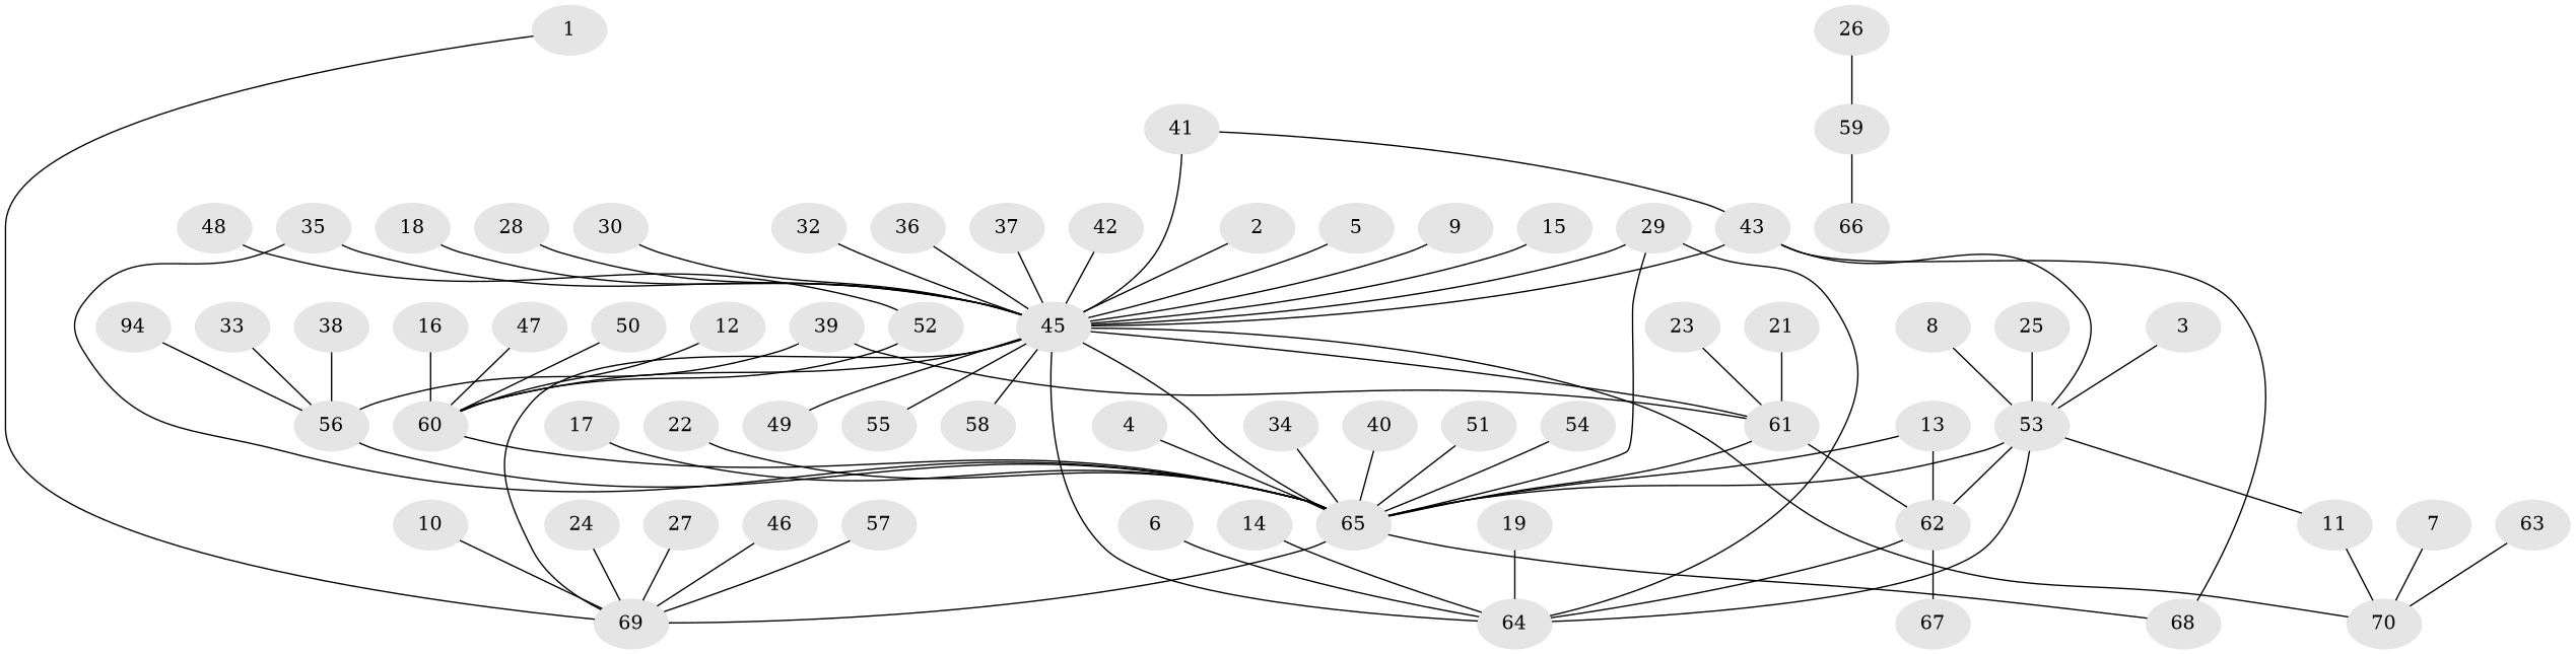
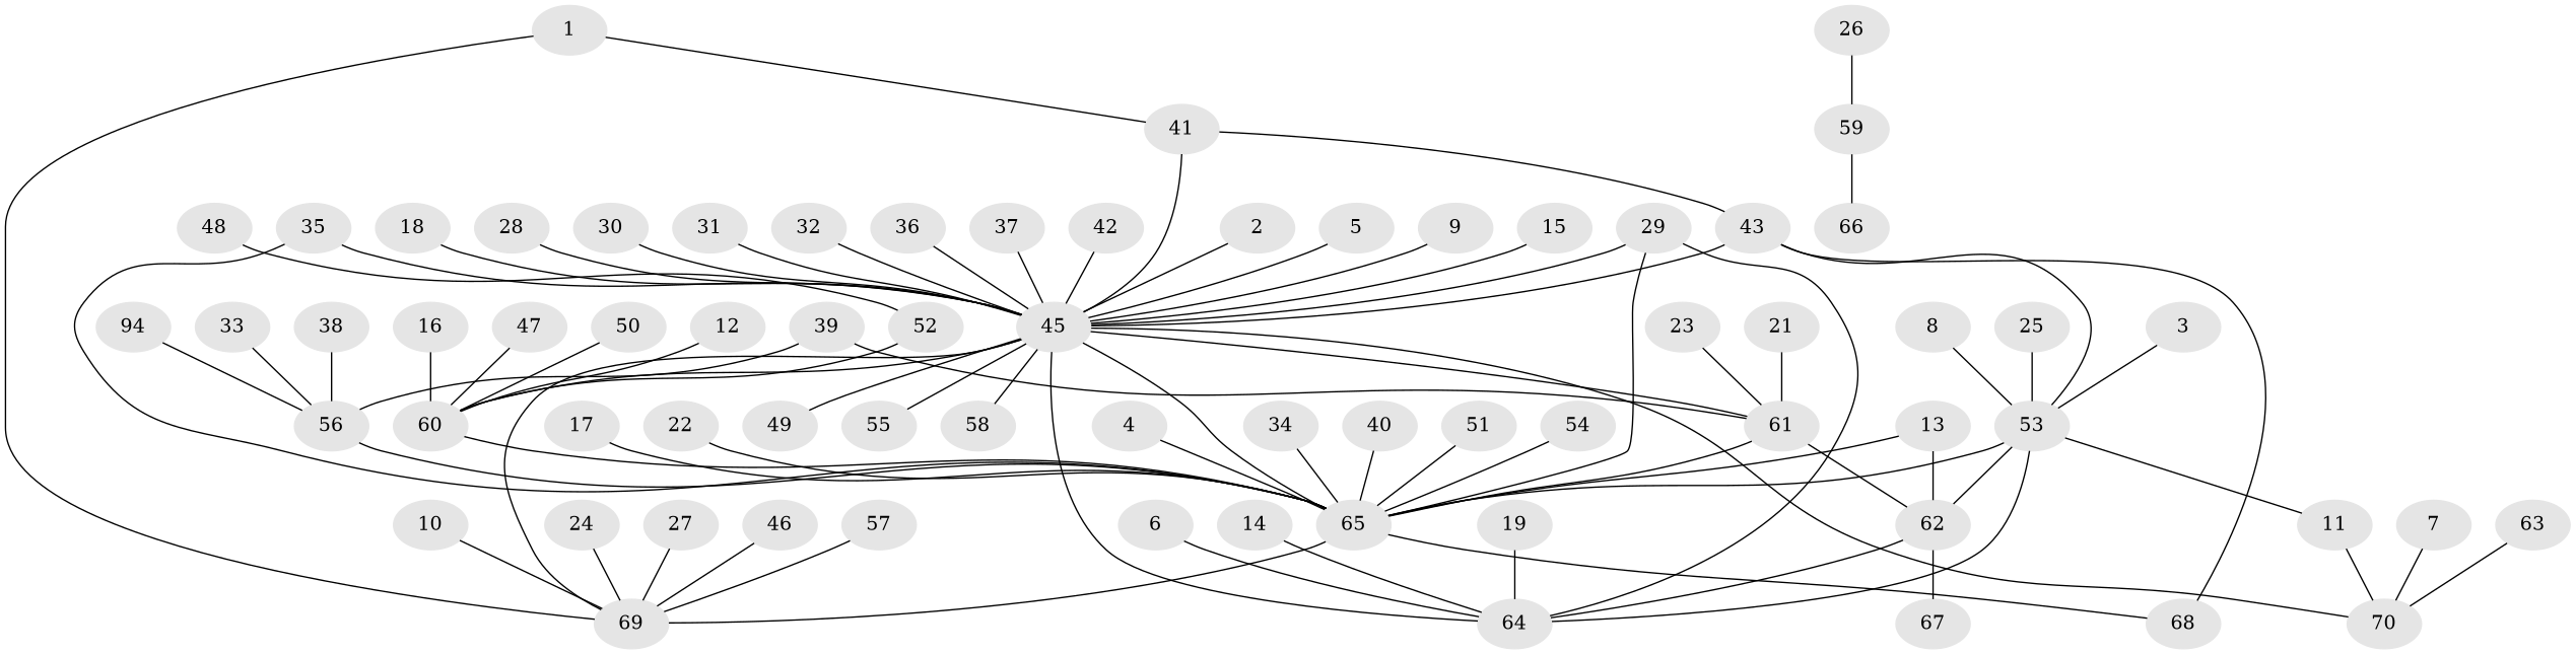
  graph {
    node [color=gray90 style=filled]
    edge [weight=1.0]
    1
    41
    69
    45
    43
    2
    65
    64
    70
    60
    61
    49
    55
    58
    3
    53
    11
    62
    4
    68
    5
    6
    7
    8
    9
    10
    12
    13
    67
    14
    15
    16
    17
    18
    19
    59
    66
    21
    22
    23
    24
    25
    26
    27
    28
    29
    30
+   31
    32
    33
    56
    34
    35
    36
    37
    38
    39
    40
    42
    n60 [label=94]
    46
    47
    48
    52
    50
    51
    54
    57
    63
+   1 -- 41
    1 -- 69
    41 -- 45
    41 -- 43
    45 -- 69
    45 -- 65 [weight=3.0]
    45 -- 64
    45 -- 70
    45 -- 60 [weight=2.0]
    45 -- 61
    45 -- 49
    45 -- 55
    45 -- 58
    43 -- 45 [weight=2.0]
    43 -- 53
    43 -- 68
    2 -- 45
    65 -- 69
    65 -- 68
    60 -- 65
    61 -- 65 [weight=2.0]
    61 -- 62
    3 -- 53
    53 -- 65
    53 -- 64
    53 -- 11
    53 -- 62
    11 -- 70
    62 -- 64
    62 -- 67
    4 -- 65
    5 -- 45
    6 -- 64
    7 -- 70
    8 -- 53
    9 -- 45
    10 -- 69
    12 -- 60
    13 -- 65
    13 -- 62
    14 -- 64
    15 -- 45
    16 -- 60
    17 -- 65
    18 -- 45
    19 -- 64
    59 -- 66
    21 -- 61
    22 -- 65
    23 -- 61
    24 -- 69
    25 -- 53
    26 -- 59
    27 -- 69
    28 -- 45
    29 -- 45
    29 -- 65
    29 -- 64
    30 -- 45
+   31 -- 45
    32 -- 45
    33 -- 56
    56 -- 65
    34 -- 65
    35 -- 45
    35 -- 65
    36 -- 45
    37 -- 45
    38 -- 56
    39 -- 61
    39 -- 56
    40 -- 65
    42 -- 45
    n60 -- 56
    46 -- 69
    47 -- 60
    48 -- 52
    52 -- 60
    50 -- 60
    51 -- 65
    54 -- 65
    57 -- 69
    63 -- 70
  }
